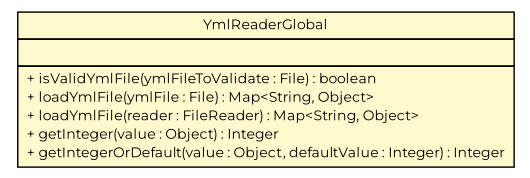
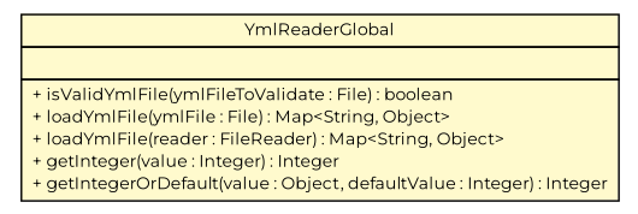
  digraph {
    nodesep=0.25
    ranksep=0.5
    fontname=Montserrat
-   n1 [fontcolor=black fontname=Montserrat fontsize=10.0 label=<<table title="gov.sandia.cf.application.configuration.YmlReaderGlobal" border="0" cellborder="1" cellspacing="0" cellpadding="2" port="p" bgcolor="lemonChiffon" href="./YmlReaderGlobal.html"> 		<tr><td><table border="0" cellspacing="0" cellpadding="1"> <tr><td align="center" balign="center"> YmlReaderGlobal </td></tr> 		</table></td></tr> 		<tr><td><table border="0" cellspacing="0" cellpadding="1"> <tr><td align="left" balign="left">  </td></tr> 		</table></td></tr> 		<tr><td><table border="0" cellspacing="0" cellpadding="1"> <tr><td align="left" balign="left"> + isValidYmlFile(ymlFileToValidate : File) : boolean </td></tr> <tr><td align="left" balign="left"> + loadYmlFile(ymlFile : File) : Map&lt;String, Object&gt; </td></tr> <tr><td align="left" balign="left"> + loadYmlFile(reader : FileReader) : Map&lt;String, Object&gt; </td></tr> <tr><td align="left" balign="left"> + getInteger(value : Object) : Integer </td></tr> <tr><td align="left" balign="left"> + getIntegerOrDefault(value : Object, defaultValue : Integer) : Integer </td></tr> 		</table></td></tr> 		</table>> shape=plaintext]
+   n1 [fontcolor=black fontname=Montserrat fontsize=10.0 label=<<table title="gov.sandia.cf.application.configuration.YmlReaderGlobal" border="0" cellborder="1" cellspacing="0" cellpadding="2" port="p" bgcolor="lemonChiffon" href="./YmlReaderGlobal.html"> 		<tr><td><table border="0" cellspacing="0" cellpadding="1"> <tr><td align="center" balign="center"> YmlReaderGlobal </td></tr> 		</table></td></tr> 		<tr><td><table border="0" cellspacing="0" cellpadding="1"> <tr><td align="left" balign="left">  </td></tr> 		</table></td></tr> 		<tr><td><table border="0" cellspacing="0" cellpadding="1"> <tr><td align="left" balign="left"> + isValidYmlFile(ymlFileToValidate : File) : boolean </td></tr> <tr><td align="left" balign="left"> + loadYmlFile(ymlFile : File) : Map&lt;String, Object&gt; </td></tr> <tr><td align="left" balign="left"> + loadYmlFile(reader : FileReader) : Map&lt;String, Object&gt; </td></tr> <tr><td align="left" balign="left"> + getInteger(value : Integer) : Integer </td></tr> <tr><td align="left" balign="left"> + getIntegerOrDefault(value : Object, defaultValue : Integer) : Integer </td></tr> 		</table></td></tr> 		</table>> shape=plaintext]
  }
